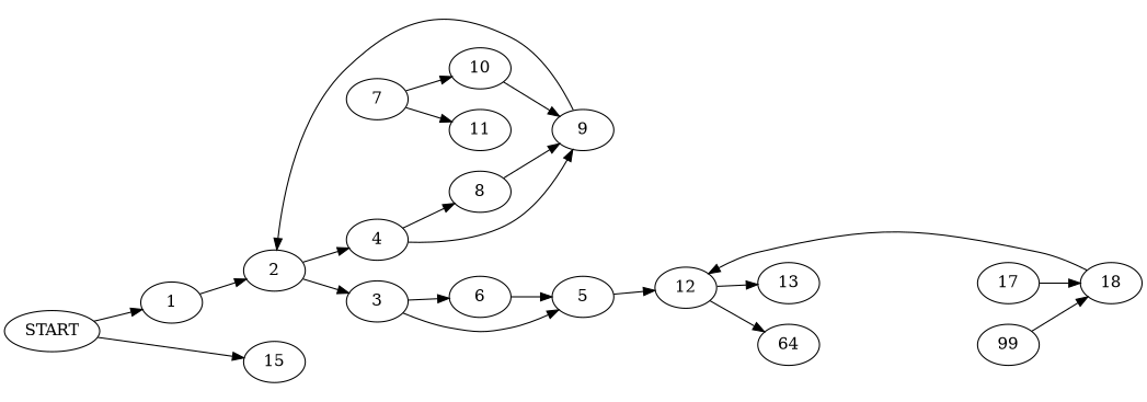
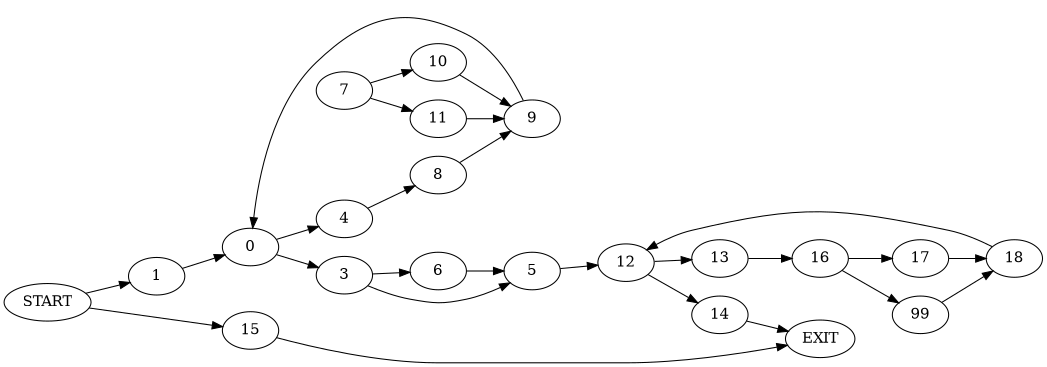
  digraph {
    rankdir=LR
    n1 [label=START]
    1
    15
-   2
+   2 [label=0]
+   n5 [label=EXIT]
    3
    4
    5
    6
    8
    12
    7
    10
    11
    9
    13
-   14 [label=64]
+   14
+   16
    17
    n20 [label=99]
    18
    n1 -> 1
    n1 -> 15
    1 -> 2
+   15 -> n5
    2 -> 3
    2 -> 4
    3 -> 5
    3 -> 6
    4 -> 8
    5 -> 12
    6 -> 5
    8 -> 9
    12 -> 13
    12 -> 14
    7 -> 10
    7 -> 11
    10 -> 9
-   4 -> 9
+   11 -> 9
    9 -> 2
+   13 -> 16
+   14 -> n5
+   16 -> 17
+   16 -> n20
    17 -> 18
    n20 -> 18
    18 -> 12
  }
